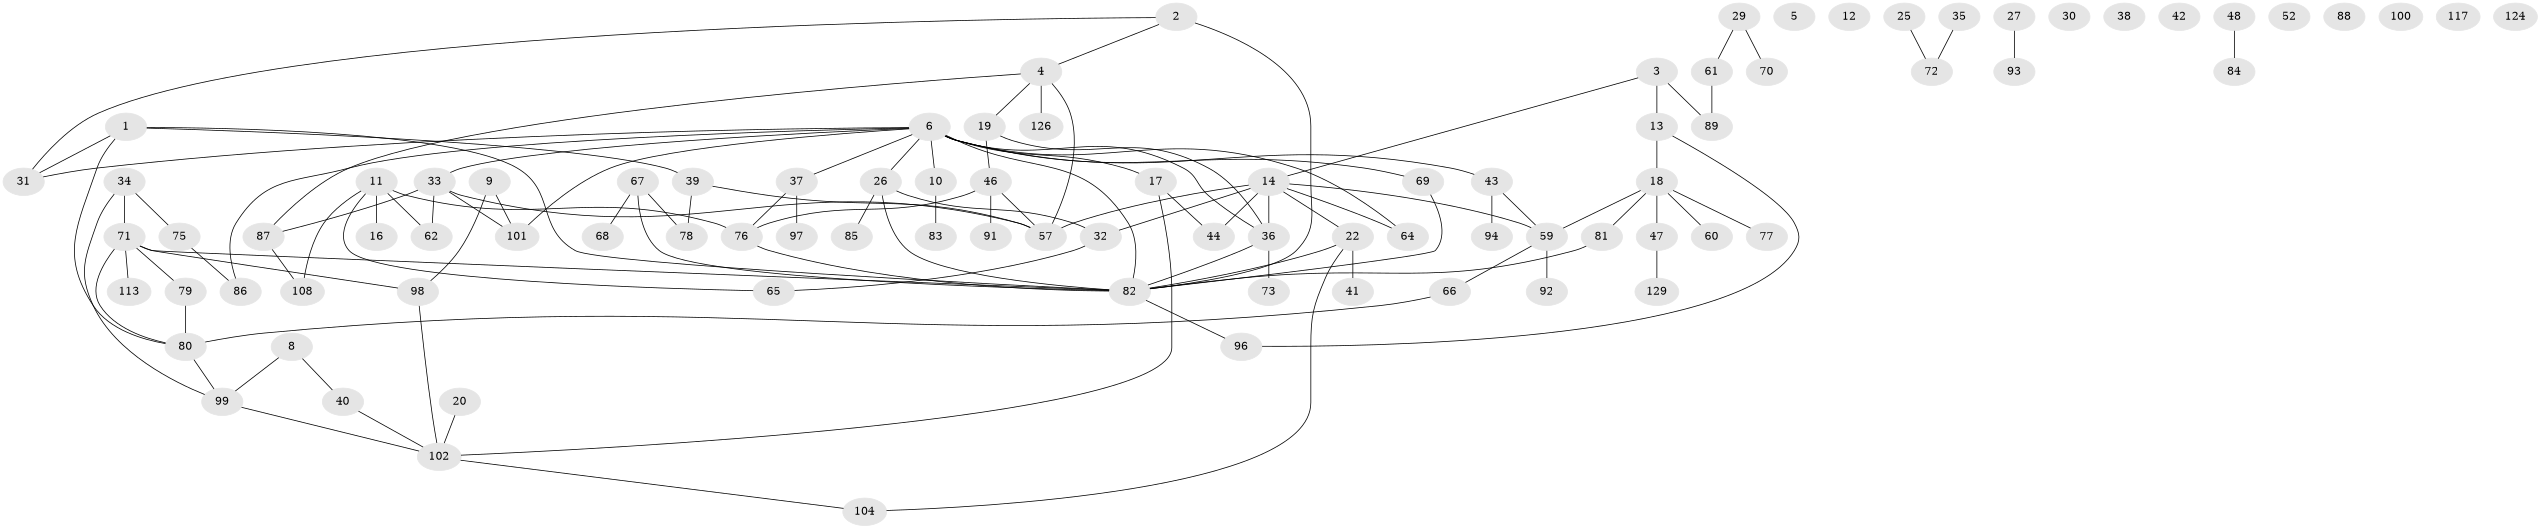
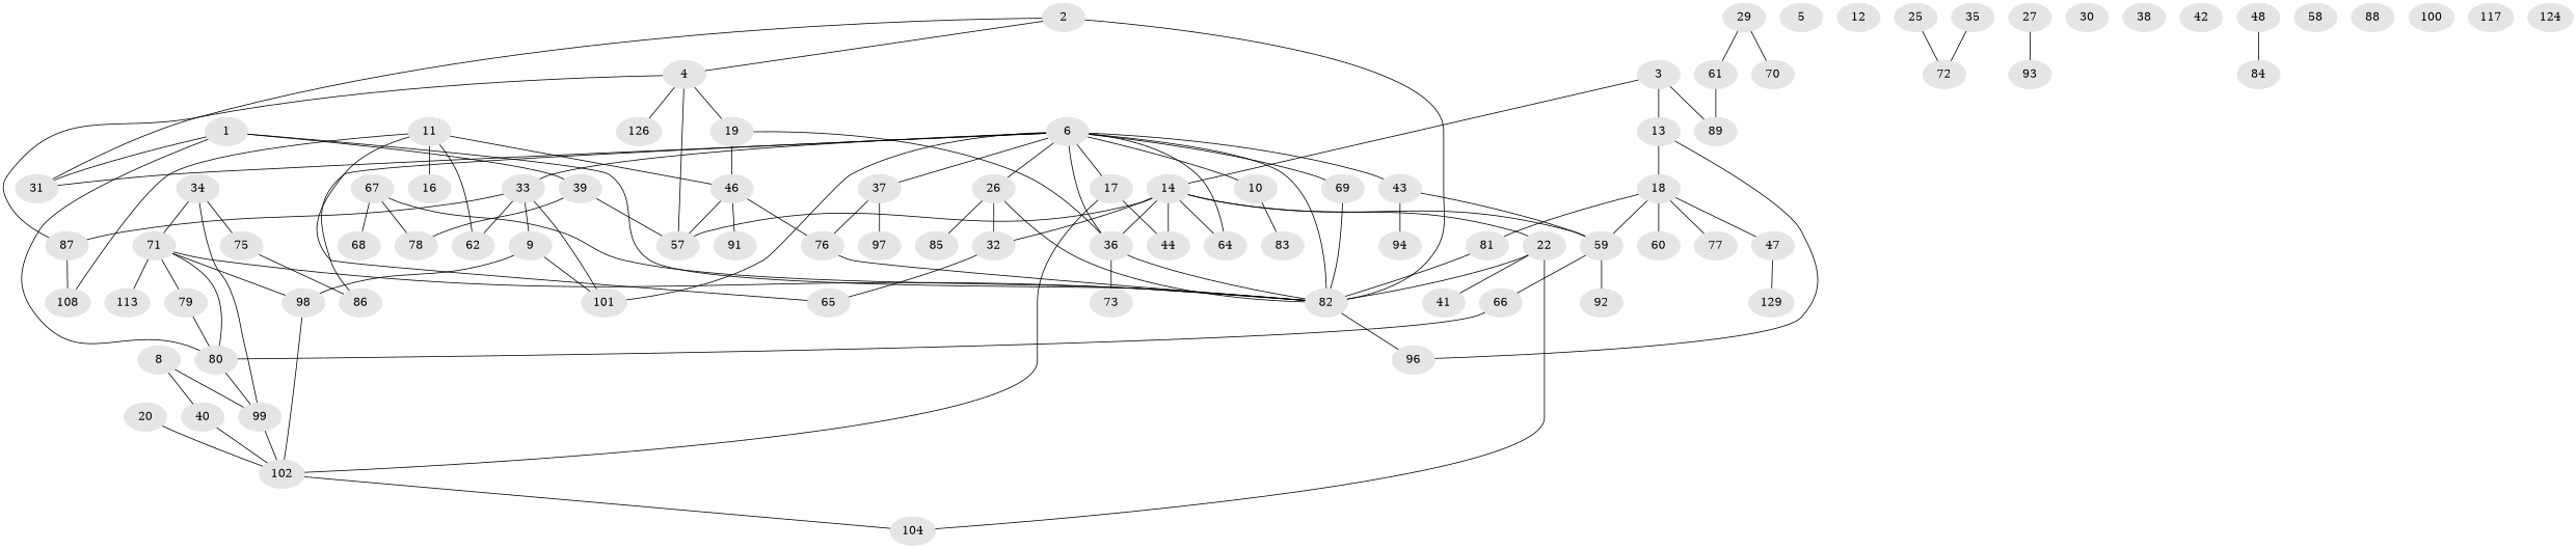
  graph {
    node [color=gray90 style=filled]
    1 [super="+74"]
    31 [super="+49"]
    39
    80 [super="+105"]
    82 [super="+90"]
    57
    78
    99
    96
    2 [super="+28"]
    4 [super="+21"]
    19
    87
    126
    3 [super="+106"]
    13 [super="+23"]
    14 [super="+53"]
    89
    18 [super="+56"]
    36 [super="+45"]
    64
    22
    32
    44
    59
    46 [super="+85"]
    108 [super="+118"]
    5
    6 [super="+7"]
    10
    17
    26
    33
    37 [super="+112"]
    43 [super="+54"]
    69
    86
    101
    83
    102
    n41 [label=85]
    62
    73 [super="+122"]
    97
    76
    94
    8 [super="+119"]
    40
    9
    98
    11 [super="+15"]
    16
    65 [super="+114"]
    91
    12
    47
    60
    77
    81 [super="+107"]
    41
    104
    66
    92
    129
    20
    25
    72
    27
    93
    29
    61
    70
    30
    34
    71
    75
    79
    113
    35
    38
    42
    48
    84
-   52
+   52 [label=58]
    67
    68
    88
    100
    117
    124
    1 -- 31
    1 -- 39
    1 -- 80
    1 -- 82
    39 -- 57
    39 -- 78
    80 -- 99
    82 -- 96
    99 -- 102
    2 -- 31
    2 -- 82 [weight=2]
    2 -- 4
    4 -- 57
    4 -- 19
    4 -- 87
    4 -- 126
    19 -- 36
    19 -- 46
    87 -- 108
    3 -- 13
    3 -- 14
    3 -- 89
    13 -- 96
    13 -- 18
    14 -- 57
    14 -- 36
    14 -- 64
    14 -- 22
    14 -- 32
    14 -- 44 [weight=2]
    14 -- 59
    18 -- 59
    18 -- 47
    18 -- 60
    18 -- 77
    18 -- 81
    36 -- 82
    36 -- 73
    22 -- 82
    22 -- 41
    22 -- 104
    32 -- 65
    59 -- 66
    59 -- 92
    46 -- 57
    46 -- 76
    46 -- 91
    6 -- 31
    6 -- 82
    6 -- 36
    6 -- 64
    6 -- 10
    6 -- 17
    6 -- 26
    6 -- 33
    6 -- 37
    6 -- 43
    6 -- 69
    6 -- 86
    6 -- 101
    10 -- 83
    17 -- 44
    17 -- 102
    26 -- 82
    26 -- 32
    26 -- n41
-   33 -- 57
+   33 -- 9
    33 -- 87
    33 -- 101
    33 -- 62
    37 -- 97
    37 -- 76
    43 -- 59
    43 -- 94
    69 -- 82
    102 -- 104
    76 -- 82
    8 -- 99
    8 -- 40
    40 -- 102
    9 -- 101
    9 -- 98
    98 -- 102
-   11 -- 76
+   11 -- 46
    11 -- 108
    11 -- 62
    11 -- 16
    11 -- 65
    47 -- 129
    81 -- 82
    66 -- 80
    20 -- 102
    25 -- 72
    27 -- 93
    29 -- 61
    29 -- 70
    61 -- 89
    34 -- 99
    34 -- 71
    34 -- 75
    71 -- 80
    71 -- 82
    71 -- 98
    71 -- 79
    71 -- 113
    75 -- 86
    79 -- 80
    35 -- 72
    48 -- 84
    67 -- 82
    67 -- 78
    67 -- 68
  }
